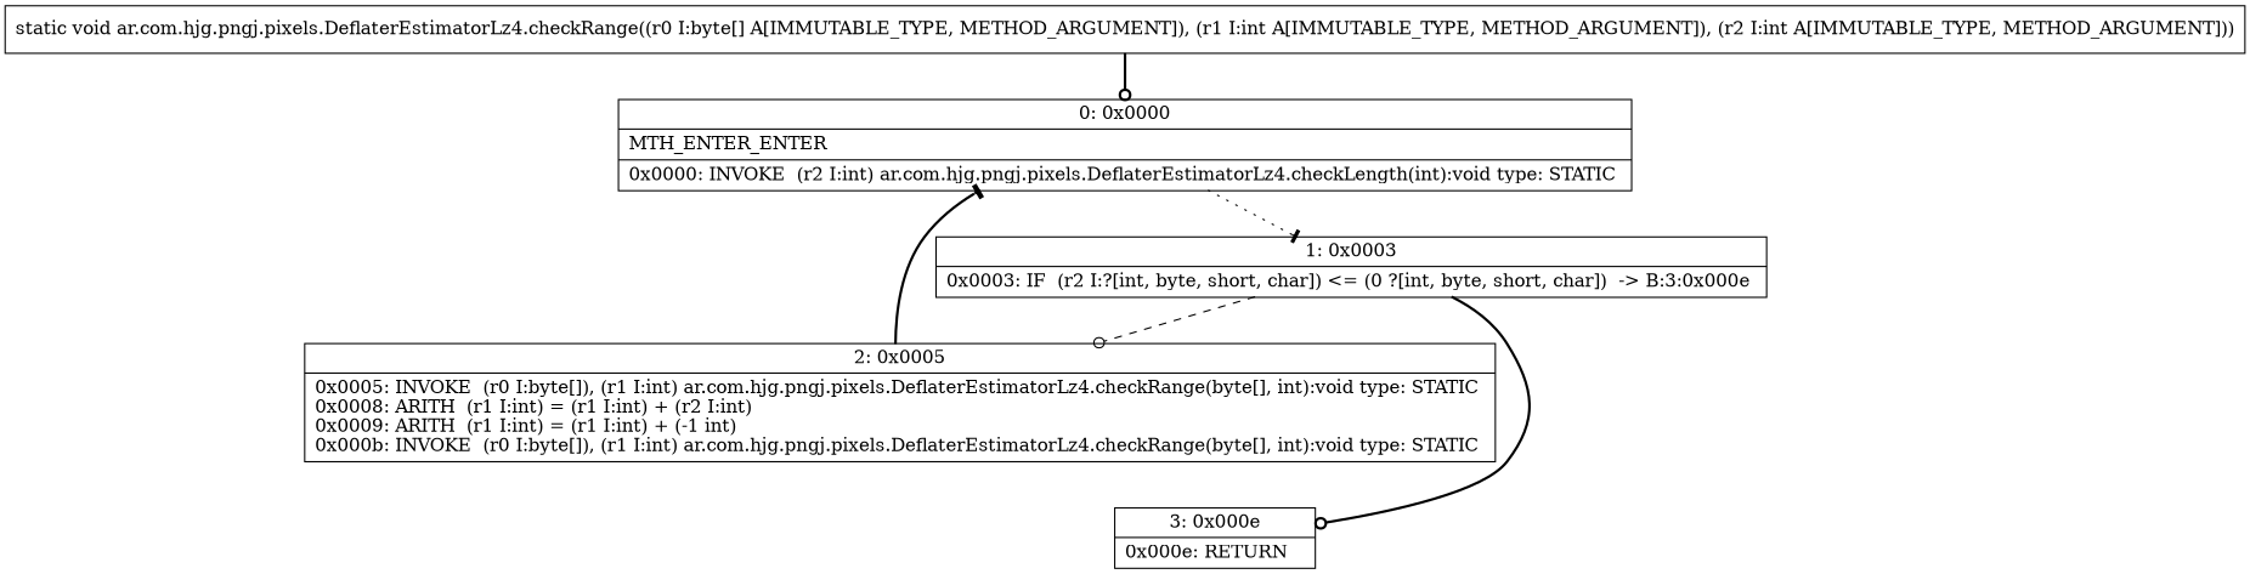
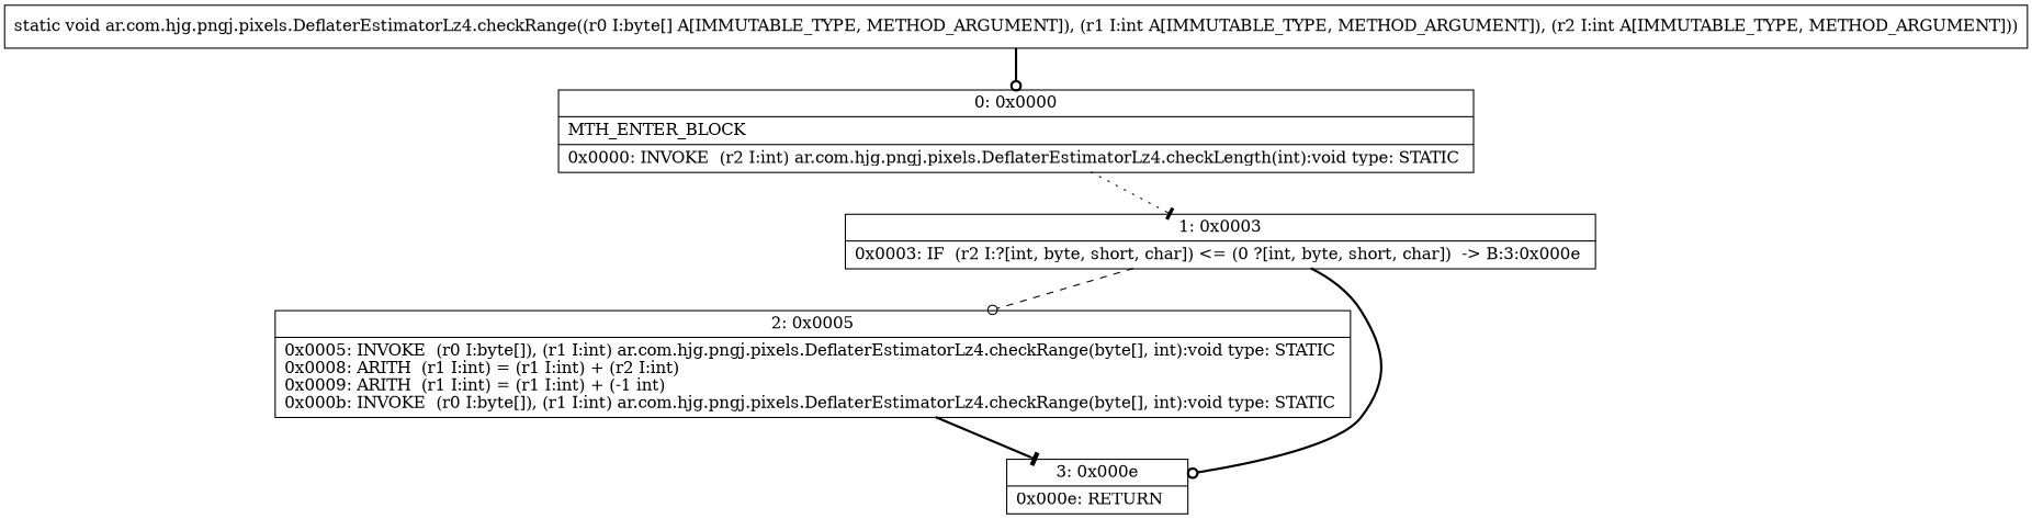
  digraph {
    node [shape=record]
    edge [arrowhead=odot style=bold]
-   n1 [label="{0\:\ 0x0000|MTH_ENTER_ENTER\l|0x0000: INVOKE  (r2 I:int) ar.com.hjg.pngj.pixels.DeflaterEstimatorLz4.checkLength(int):void type: STATIC \l}"]
+   n1 [label="{0\:\ 0x0000|MTH_ENTER_BLOCK\l|0x0000: INVOKE  (r2 I:int) ar.com.hjg.pngj.pixels.DeflaterEstimatorLz4.checkLength(int):void type: STATIC \l}"]
    n2 [label="{1\:\ 0x0003|0x0003: IF  (r2 I:?[int, byte, short, char]) \<= (0 ?[int, byte, short, char])  \-\> B:3:0x000e \l}"]
    n3 [label="{2\:\ 0x0005|0x0005: INVOKE  (r0 I:byte[]), (r1 I:int) ar.com.hjg.pngj.pixels.DeflaterEstimatorLz4.checkRange(byte[], int):void type: STATIC \l0x0008: ARITH  (r1 I:int) = (r1 I:int) + (r2 I:int) \l0x0009: ARITH  (r1 I:int) = (r1 I:int) + (\-1 int) \l0x000b: INVOKE  (r0 I:byte[]), (r1 I:int) ar.com.hjg.pngj.pixels.DeflaterEstimatorLz4.checkRange(byte[], int):void type: STATIC \l}"]
    n4 [label="{3\:\ 0x000e|0x000e: RETURN   \l}"]
    n5 [label="{static void ar.com.hjg.pngj.pixels.DeflaterEstimatorLz4.checkRange((r0 I:byte[] A[IMMUTABLE_TYPE, METHOD_ARGUMENT]), (r1 I:int A[IMMUTABLE_TYPE, METHOD_ARGUMENT]), (r2 I:int A[IMMUTABLE_TYPE, METHOD_ARGUMENT])) }"]
    n1 -> n2 [arrowhead=tee style=dotted]
    n2 -> n3 [style=dashed]
    n2 -> n4
-   n3 -> n1 [arrowhead=tee]
+   n3 -> n4 [arrowhead=tee]
    n5 -> n1
  }
